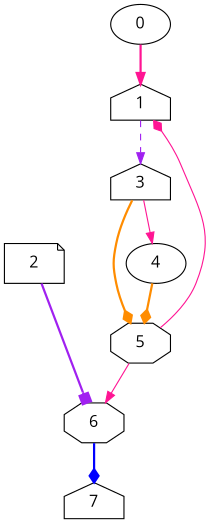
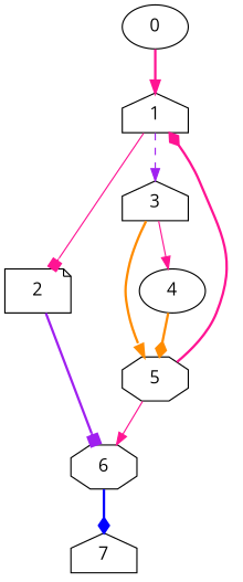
  digraph {
    fontname="Open Sans"
    node [fontname="Open Sans" shape=house]
    edge [arrowhead=normal color=deeppink fontname="Open Sans" style=bold]
    0 [shape=ellipse]
    1
    2 [shape=note]
    3
    6 [shape=octagon]
    5 [shape=octagon]
    4 [shape=ellipse]
    7
    0 -> 1
+   1 -> 2 [arrowhead=box style=solid]
    1 -> 3 [color=purple style=dashed]
    2 -> 6 [arrowhead=box color=purple]
-   3 -> 5 [arrowhead=diamond color=darkorange]
+   3 -> 5 [color=darkorange]
    3 -> 4 [style=solid]
    6 -> 7 [arrowhead=diamond color=blue]
-   5 -> 1 [arrowhead=diamond style=solid]
+   5 -> 1 [arrowhead=diamond]
    5 -> 6 [style=solid]
    4 -> 5 [arrowhead=diamond color=darkorange]
  }
